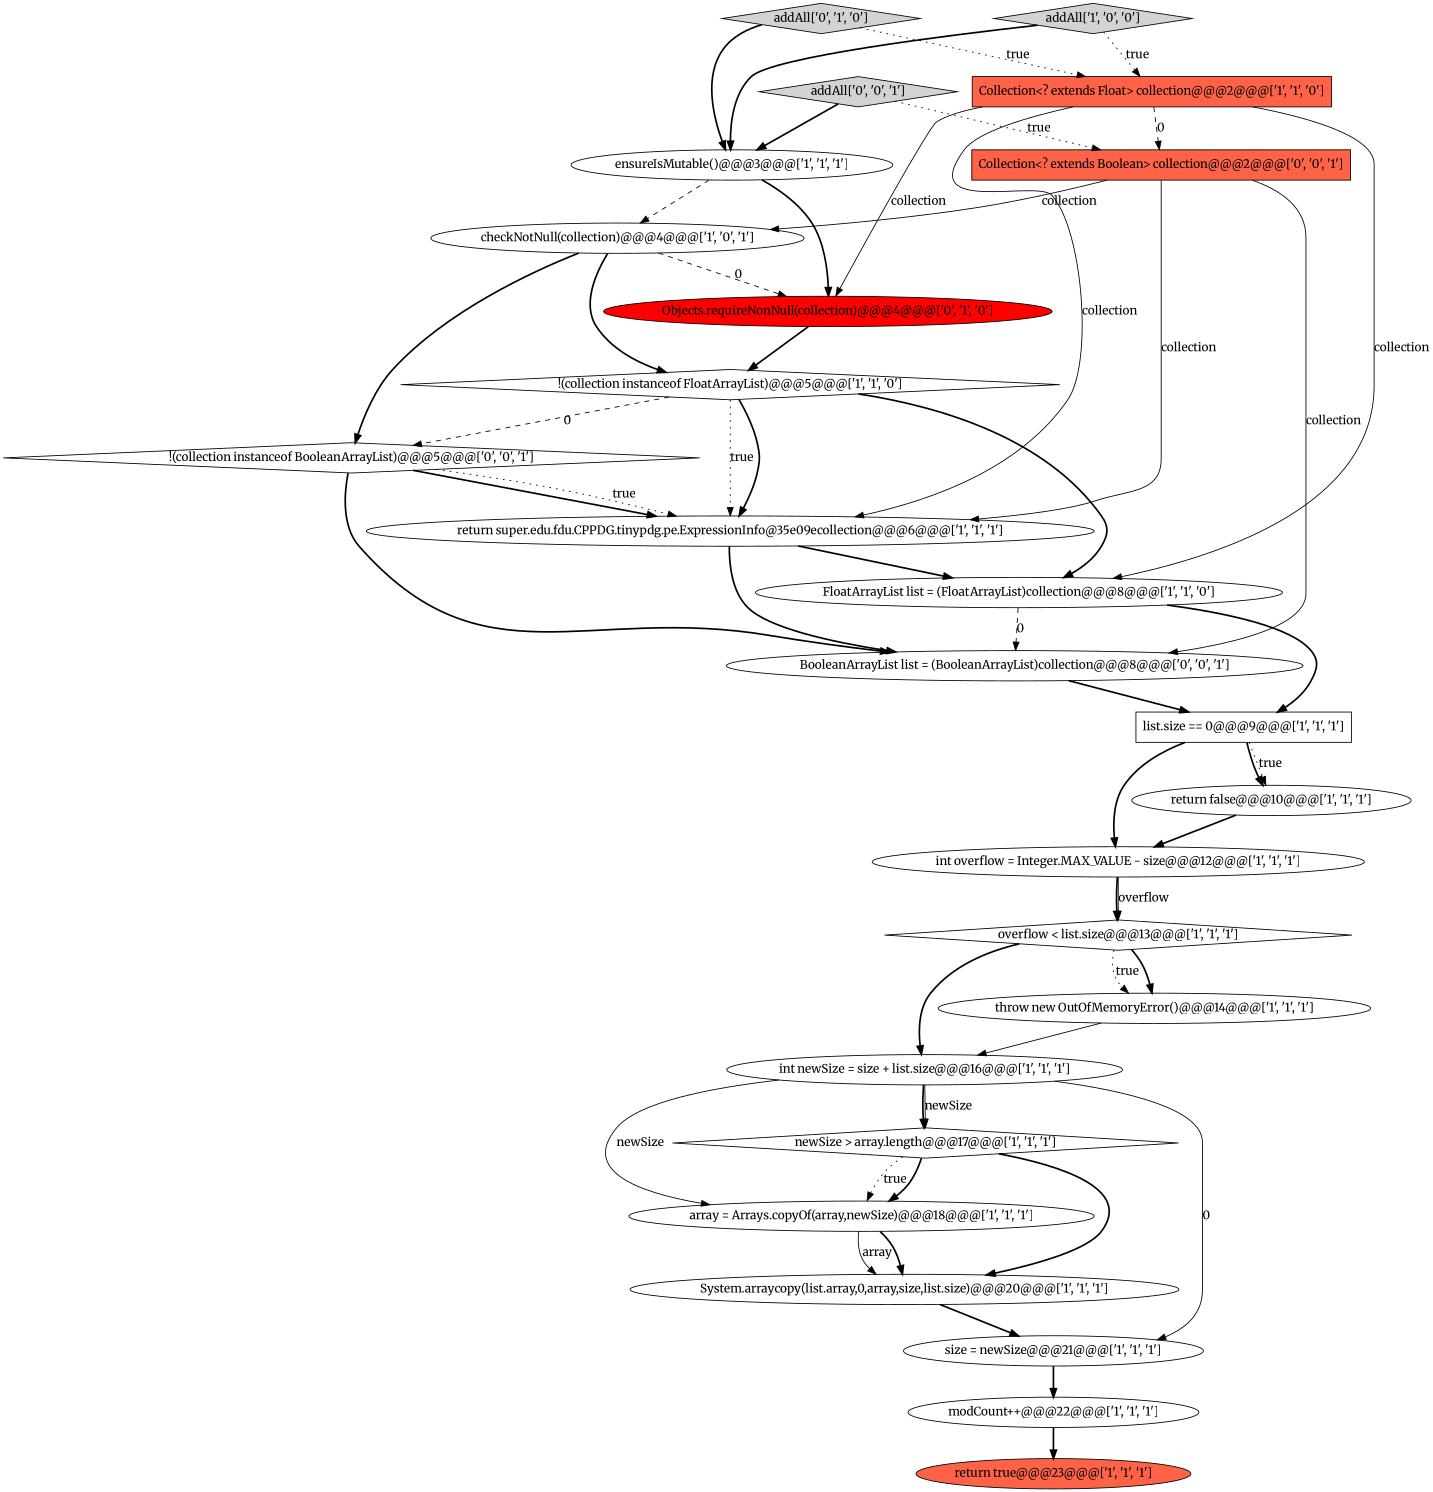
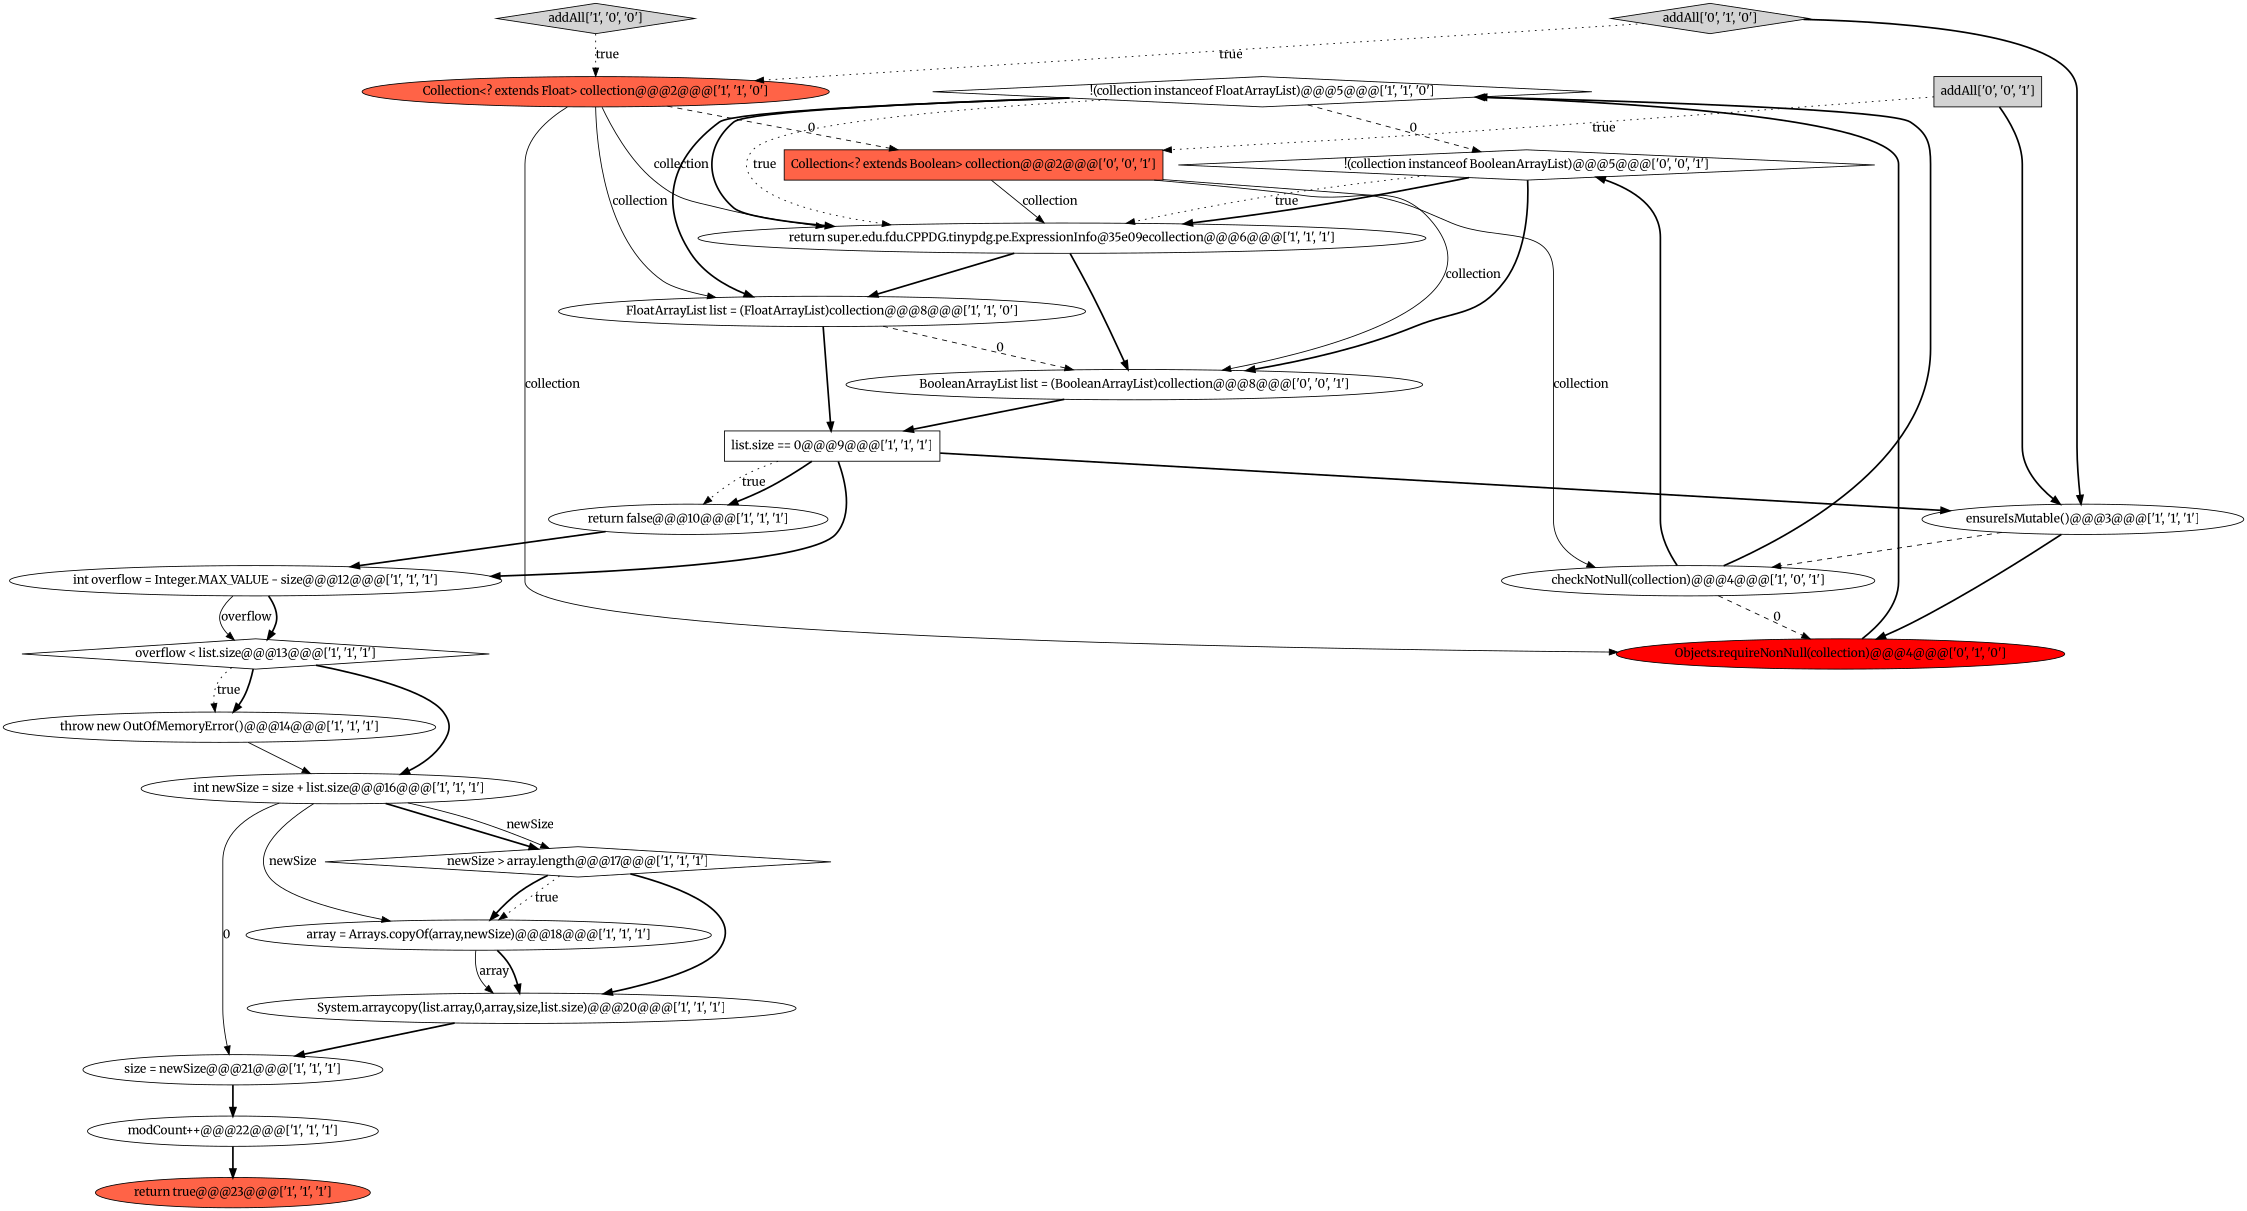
  digraph {
    fontname=Merriweather
    node [fillcolor=white fontname=Merriweather shape=ellipse style=filled]
    edge [fontname=Merriweather style=bold]
    n1 [label="!(collection instanceof FloatArrayList)@@@5@@@['1', '1', '0']" shape=diamond]
    n2 [label="!(collection instanceof BooleanArrayList)@@@5@@@['0', '0', '1']" shape=diamond]
    n3 [label="FloatArrayList list = (FloatArrayList)collection@@@8@@@['1', '1', '0']"]
    n4 [label="return super.edu.fdu.CPPDG.tinypdg.pe.ExpressionInfo@35e09ecollection@@@6@@@['1', '1', '1']"]
    n5 [label="BooleanArrayList list = (BooleanArrayList)collection@@@8@@@['0', '0', '1']"]
    n6 [label="list.size == 0@@@9@@@['1', '1', '1']" shape=box]
    n7 [fillcolor=lightgray label="addAll['0', '1', '0']" shape=diamond]
-   n8 [fillcolor=tomato label="Collection<? extends Float> collection@@@2@@@['1', '1', '0']" shape=box]
+   n8 [fillcolor=tomato label="Collection<? extends Float> collection@@@2@@@['1', '1', '0']"]
    n9 [label="ensureIsMutable()@@@3@@@['1', '1', '1']"]
    n10 [fillcolor=tomato label="Collection<? extends Boolean> collection@@@2@@@['0', '0', '1']" shape=box]
    n11 [fillcolor=red label="Objects.requireNonNull(collection)@@@4@@@['0', '1', '0']"]
    n12 [label="checkNotNull(collection)@@@4@@@['1', '0', '1']"]
    n13 [label="size = newSize@@@21@@@['1', '1', '1']"]
    n14 [label="modCount++@@@22@@@['1', '1', '1']"]
    n15 [fillcolor=tomato label="return true@@@23@@@['1', '1', '1']"]
    n16 [label="newSize > array.length@@@17@@@['1', '1', '1']" shape=diamond]
    n17 [label="array = Arrays.copyOf(array,newSize)@@@18@@@['1', '1', '1']"]
    n18 [label="System.arraycopy(list.array,0,array,size,list.size)@@@20@@@['1', '1', '1']"]
    n19 [label="return false@@@10@@@['1', '1', '1']"]
    n20 [label="int overflow = Integer.MAX_VALUE - size@@@12@@@['1', '1', '1']"]
    n21 [label="overflow < list.size@@@13@@@['1', '1', '1']" shape=diamond]
    n22 [label="throw new OutOfMemoryError()@@@14@@@['1', '1', '1']"]
    n23 [label="int newSize = size + list.size@@@16@@@['1', '1', '1']"]
-   n24 [fillcolor=lightgray label="addAll['0', '0', '1']" shape=diamond]
+   n24 [fillcolor=lightgray label="addAll['0', '0', '1']" shape=box]
    n25 [fillcolor=lightgray label="addAll['1', '0', '0']" shape=diamond]
    n1 -> n2 [label=0 style=dashed]
    n1 -> n3
    n1 -> n4
    n1 -> n4 [label=true style=dotted]
    n2 -> n4
    n2 -> n4 [label=true style=dotted]
    n2 -> n5
    n3 -> n5 [label=0 style=dashed]
    n3 -> n6
    n4 -> n3
    n4 -> n5
    n5 -> n6
    n6 -> n19 [label=true style=dotted]
    n6 -> n19
    n6 -> n20
    n7 -> n8 [label=true style=dotted]
    n7 -> n9
    n8 -> n3 [label=collection style=solid]
    n8 -> n4 [label=collection style=solid]
    n8 -> n10 [label=0 style=dashed]
    n8 -> n11 [label=collection style=solid]
    n9 -> n11
    n9 -> n12 [style=dashed]
    n10 -> n4 [label=collection style=solid]
    n10 -> n5 [label=collection style=solid]
    n10 -> n12 [label=collection style=solid]
    n11 -> n1
    n12 -> n1
    n12 -> n2
    n12 -> n11 [label=0 style=dashed]
    n13 -> n14
    n14 -> n15
    n16 -> n17 [label=true style=dotted]
    n16 -> n17
    n16 -> n18
    n17 -> n18 [label=array style=solid]
    n17 -> n18
    n18 -> n13
    n19 -> n20
    n20 -> n21
    n20 -> n21 [label=overflow style=solid]
    n21 -> n22
    n21 -> n22 [label=true style=dotted]
    n21 -> n23
    n22 -> n23 [style=solid]
    n23 -> n13 [label=0 style=solid]
    n23 -> n16
    n23 -> n16 [label=newSize style=solid]
    n23 -> n17 [label=newSize style=solid]
    n24 -> n9
    n24 -> n10 [label=true style=dotted]
    n25 -> n8 [label=true style=dotted]
-   n25 -> n9
+   n6 -> n9
  }
